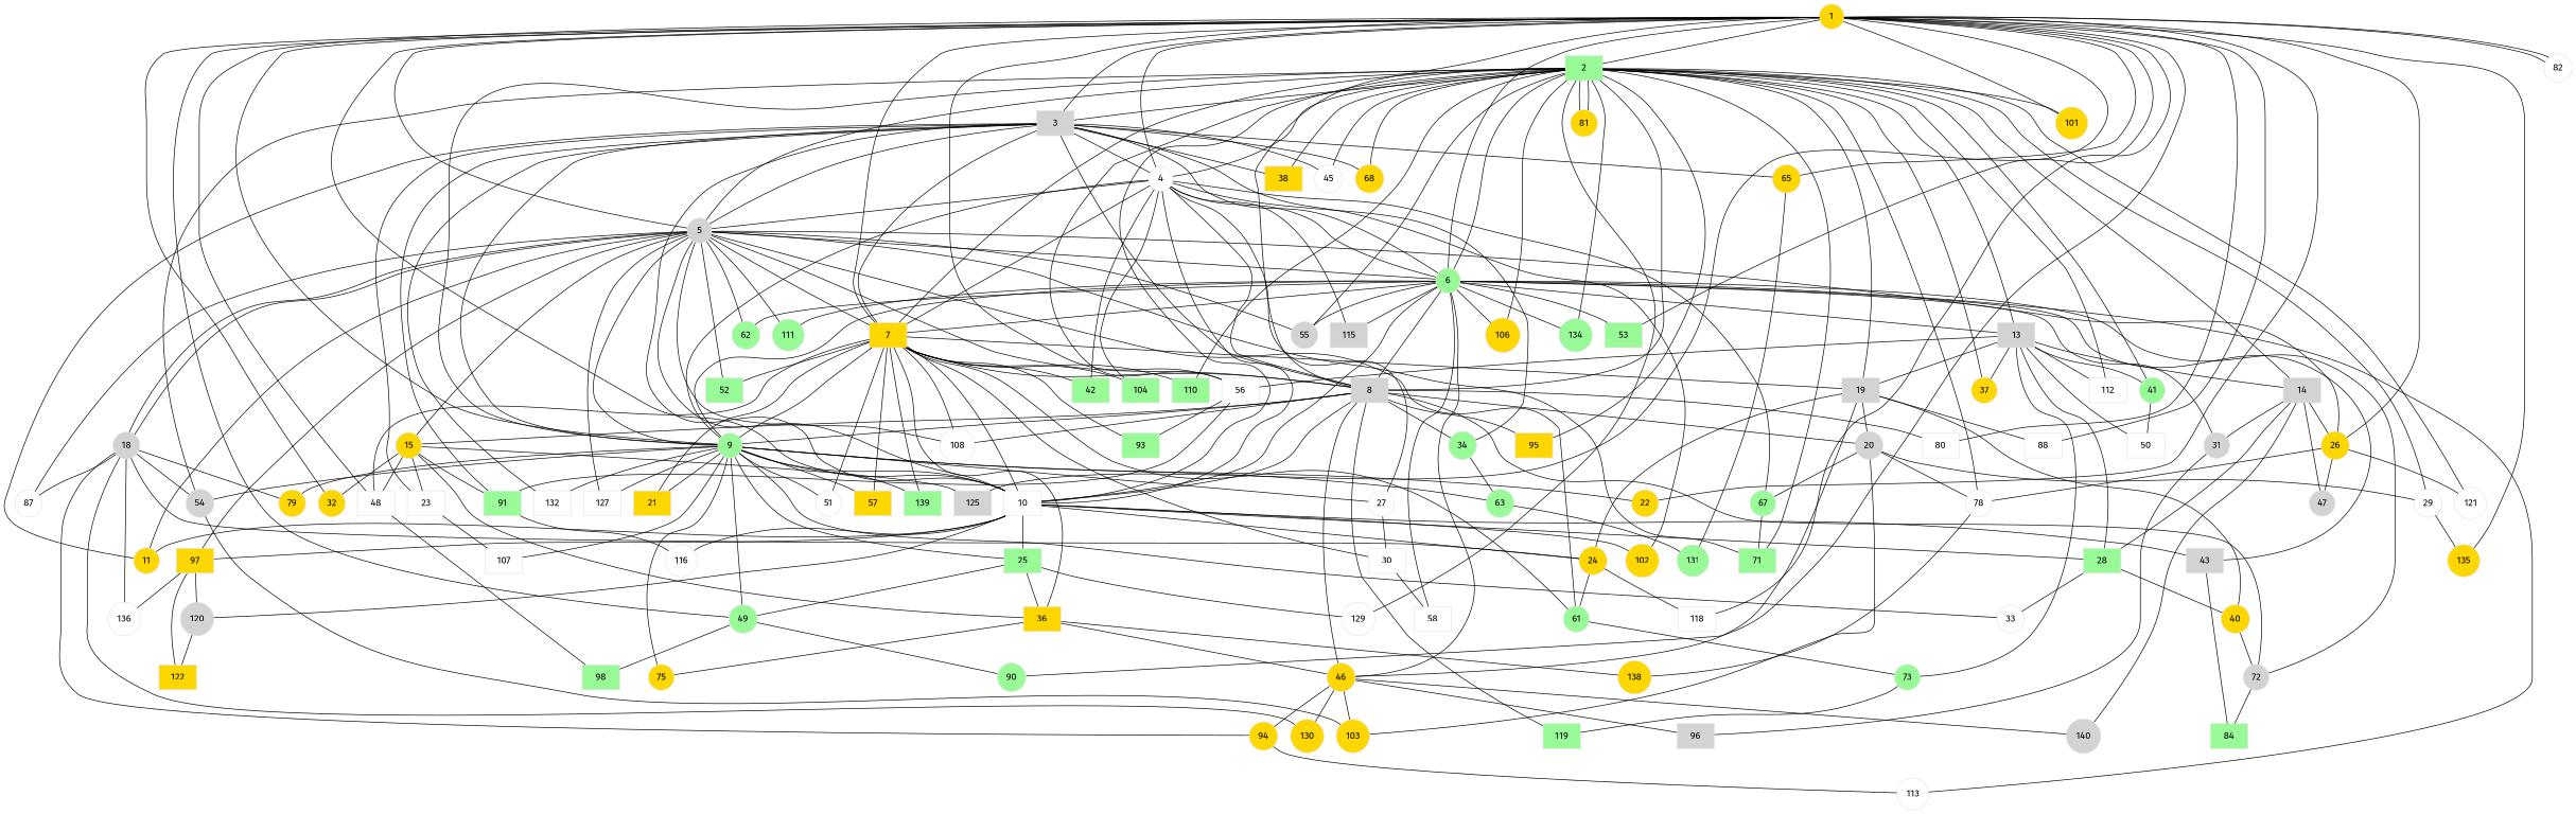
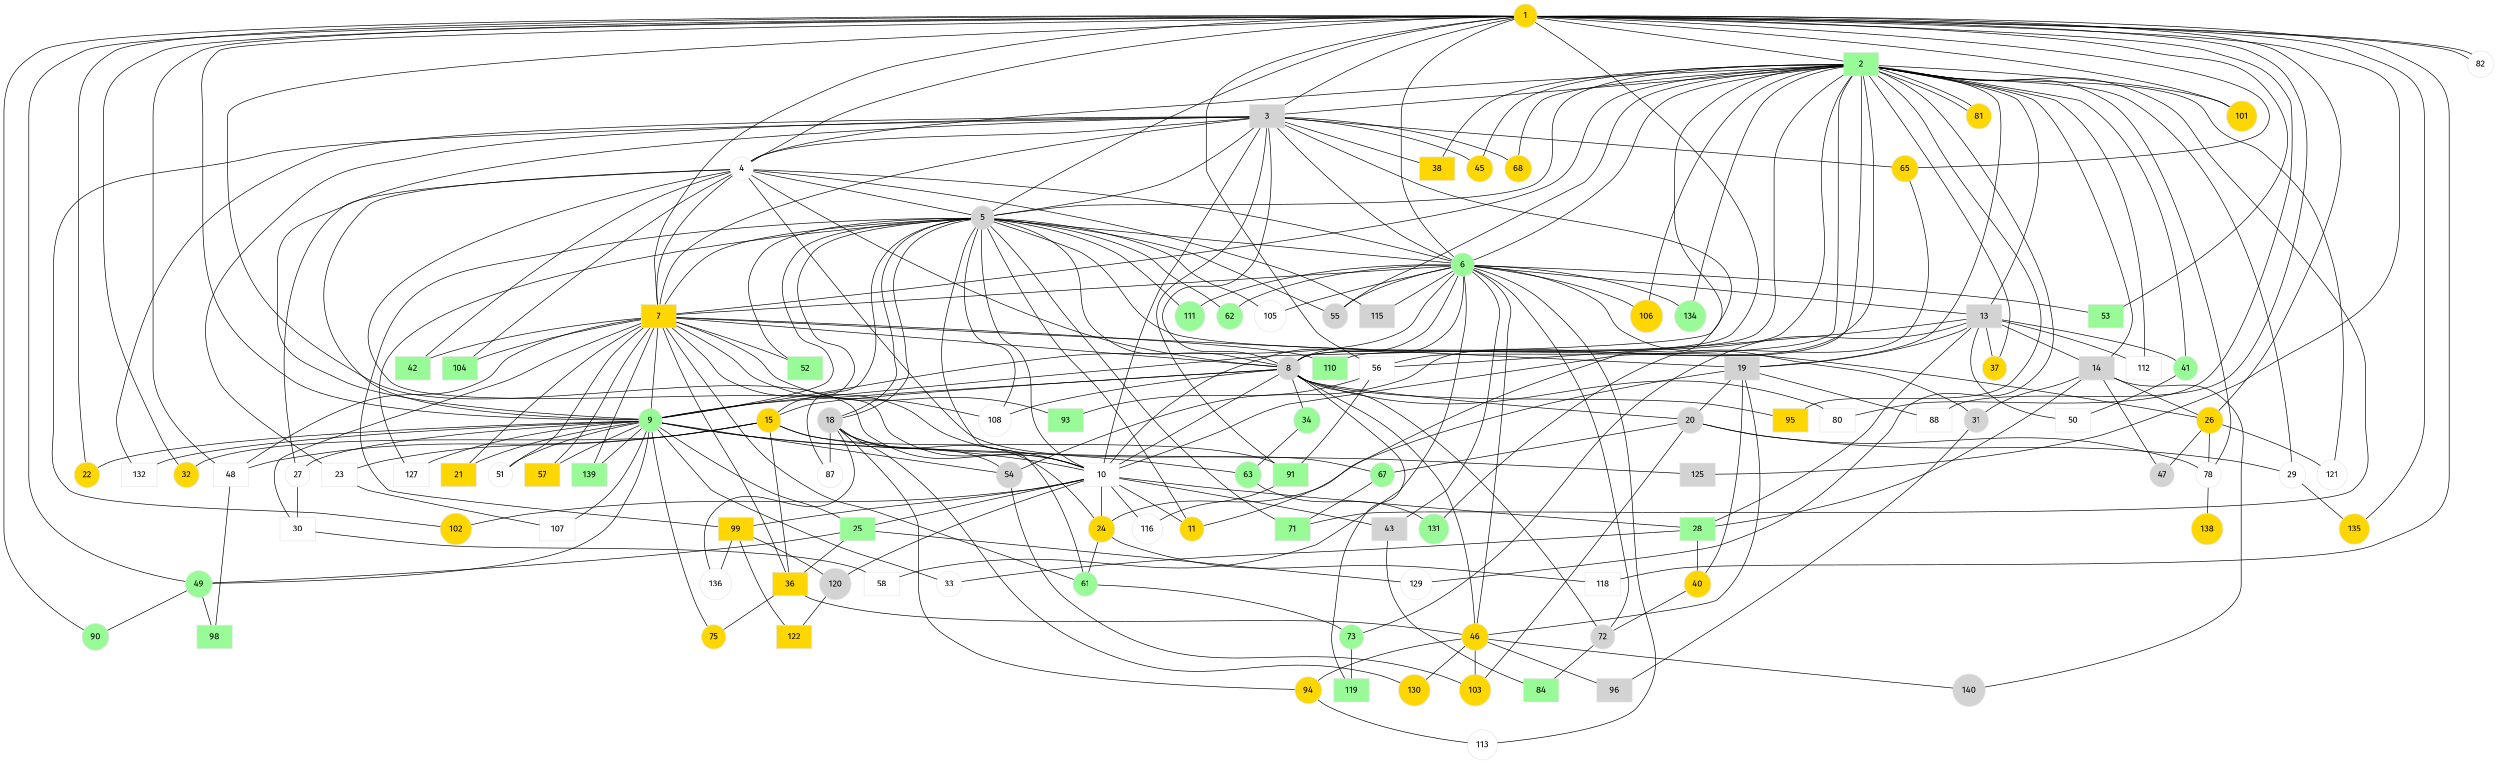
  graph {
    fontname="Fira Sans"
    node [color=gray90 fillcolor=gold fontname="Fira Sans" shape=circle style=filled]
    edge [fontname="Fira Sans"]
    1 [super="+126"]
    2 [fillcolor=palegreen shape=box super="+12"]
    3 [fillcolor=lightgrey shape=box super="+39"]
    4 [fillcolor=white super="+76"]
    5 [fillcolor=lightgrey super="+35"]
    6 [fillcolor=palegreen super="+85"]
    7 [shape=box super="+59"]
-   8 [fillcolor=lightgrey shape=box super="+70"]
+   8 [fillcolor=lightgrey super="+70"]
    9 [fillcolor=palegreen super="+16"]
    10 [fillcolor=white shape=box super="+100"]
    22
    26 [super="+60"]
    32
    48 [fillcolor=white shape=box super="+89"]
    49 [fillcolor=palegreen]
    53 [fillcolor=palegreen shape=box]
    56 [fillcolor=white shape=box super="+66"]
    65
    80 [fillcolor=white shape=box]
    82 [fillcolor=white]
    88 [fillcolor=white shape=box]
    90 [fillcolor=palegreen]
    101
    118 [fillcolor=white shape=box]
    125 [fillcolor=lightgrey shape=box]
    135
    13 [fillcolor=lightgrey shape=box super="+17"]
    14 [fillcolor=lightgrey shape=box]
    19 [fillcolor=lightgrey shape=box super="+109"]
    29 [fillcolor=white]
    37
    38 [shape=box]
    41 [fillcolor=palegreen]
-   45 [fillcolor=white]
+   45
    54 [fillcolor=lightgrey super="+124"]
    55 [fillcolor=lightgrey super="+114"]
    68
    71 [fillcolor=palegreen shape=box super="+92"]
    78 [fillcolor=white]
    81
    95 [shape=box]
    106
    110 [fillcolor=palegreen shape=box]
    112 [fillcolor=white shape=box]
    121 [fillcolor=white]
    129 [fillcolor=white]
    134 [fillcolor=palegreen]
    11
    23 [fillcolor=white shape=box]
    91 [fillcolor=palegreen shape=box]
    102
    132 [fillcolor=white shape=box]
    27 [fillcolor=white]
    34 [fillcolor=palegreen]
    42 [fillcolor=palegreen shape=box]
    67 [fillcolor=palegreen]
    104 [fillcolor=palegreen shape=box]
    115 [fillcolor=lightgrey shape=box]
    15 [super="+97"]
    18 [fillcolor=lightgrey super="+77"]
    52 [fillcolor=palegreen shape=box]
    61 [fillcolor=palegreen super="+69"]
    62 [fillcolor=palegreen]
    87 [fillcolor=white]
-   99 [shape=box label=97]
+   99 [shape=box]
+   105 [fillcolor=white]
    108 [fillcolor=white super="+128"]
    111 [fillcolor=palegreen]
    127 [fillcolor=white shape=box]
    31 [fillcolor=lightgrey]
    43 [fillcolor=lightgrey shape=box super="+44"]
    46 [super="+83"]
    58 [fillcolor=white shape=box]
    72 [fillcolor=lightgrey super="+86"]
    113 [fillcolor=white]
    21 [shape=box]
    30 [fillcolor=white shape=box]
    36 [shape=box super="+64"]
    51 [fillcolor=white]
    57 [shape=box]
    93 [fillcolor=palegreen shape=box]
    139 [fillcolor=palegreen shape=box]
    20 [fillcolor=lightgrey super="+117"]
    119 [fillcolor=palegreen shape=box]
    25 [fillcolor=palegreen shape=box super="+123"]
    33 [fillcolor=white]
    63 [fillcolor=palegreen]
    75
-   79
    107 [fillcolor=white shape=box]
    24 [super="+74"]
    28 [fillcolor=palegreen shape=box super="+133"]
    116 [fillcolor=white]
    120 [fillcolor=lightgrey]
    47 [fillcolor=lightgrey]
    98 [fillcolor=palegreen shape=box]
    131 [fillcolor=palegreen]
    50 [fillcolor=white shape=box]
    73 [fillcolor=palegreen]
    140 [fillcolor=lightgrey]
    40
    103 [super="+137"]
    138
    94
    130
    136 [fillcolor=white]
    122 [shape=box]
    96 [fillcolor=lightgrey shape=box]
    84 [fillcolor=palegreen shape=box]
    1 -- 2
    1 -- 3
    1 -- 4
    1 -- 5
    1 -- 6
    1 -- 7
    1 -- 8
    1 -- 9
    1 -- 10
    1 -- 22
    1 -- 26
    1 -- 32
    1 -- 48
    1 -- 49
    1 -- 53
    1 -- 56
    1 -- 65
    1 -- 80
    1 -- 82
    1 -- 82
    1 -- 88
    1 -- 90
    1 -- 101
    1 -- 118
    1 -- 125
    1 -- 135
    2 -- 3
    2 -- 4
    2 -- 5
    2 -- 6
    2 -- 7
    2 -- 8
    2 -- 9
    2 -- 10
    2 -- 56
    2 -- 101
    2 -- 13 [weight=2]
    2 -- 14
    2 -- 19
    2 -- 29
    2 -- 37
    2 -- 38
    2 -- 41
    2 -- 45
    2 -- 54
    2 -- 55
    2 -- 68
    2 -- 71
    2 -- 78
    2 -- 81
    2 -- 81
    2 -- 95
    2 -- 106
    2 -- 110
    2 -- 112
    2 -- 121
    2 -- 129
    2 -- 134
    3 -- 4
    3 -- 5 [weight=2]
    3 -- 6
    3 -- 7
    3 -- 8
    3 -- 9
    3 -- 10
    3 -- 65
    3 -- 38
    3 -- 45
    3 -- 68
    3 -- 11
    3 -- 23
    3 -- 91
    3 -- 102
    3 -- 132
    4 -- 5
    4 -- 6
    4 -- 7 [weight=2]
    4 -- 8
    4 -- 9
    4 -- 10
    4 -- 27
-   4 -- 34
    4 -- 42
    4 -- 67
    4 -- 104
    4 -- 115
    5 -- 6
    5 -- 7
    5 -- 8
    5 -- 9 [weight=2]
    5 -- 10
    5 -- 26
    5 -- 55
    5 -- 71
    5 -- 11
    5 -- 15
    5 -- 18
    5 -- 18
    5 -- 52
    5 -- 61
    5 -- 62
    5 -- 87
    5 -- 99
+   5 -- 105
    5 -- 108
    5 -- 111
    5 -- 127
    6 -- 7
    6 -- 8
    6 -- 9
    6 -- 10
    6 -- 53
    6 -- 13
    6 -- 55
    6 -- 106
    6 -- 134
    6 -- 115
    6 -- 62
+   6 -- 105
    6 -- 111
    6 -- 31
    6 -- 43 [weight=2]
    6 -- 46
    6 -- 58
    6 -- 72
    6 -- 113
    7 -- 8
    7 -- 9
    7 -- 10
    7 -- 48
    7 -- 19
    7 -- 110
    7 -- 42
    7 -- 104
    7 -- 52
    7 -- 61
    7 -- 108
    7 -- 21
    7 -- 30
    7 -- 36
    7 -- 51 [weight=2]
    7 -- 57
    7 -- 93
    7 -- 139
    8 -- 9
    8 -- 10
    8 -- 80
    8 -- 95
    8 -- 34
    8 -- 15
    8 -- 108
    8 -- 46 [weight=2]
    8 -- 72
    8 -- 20
    8 -- 119
    9 -- 10
    9 -- 22
    9 -- 49
    9 -- 54 [weight=2]
    9 -- 132
    9 -- 27
    9 -- 127
    9 -- 21
    9 -- 51
    9 -- 57
    9 -- 139
    9 -- 25
    9 -- 33
    9 -- 63
    9 -- 75
-   9 -- 79
    9 -- 107
    10 -- 11
    10 -- 102
    10 -- 99
    10 -- 43
    10 -- 25
    10 -- 24 [weight=2]
    10 -- 28
    10 -- 116
    10 -- 120
    26 -- 78
    26 -- 121
    26 -- 47
    48 -- 98
    49 -- 90
    49 -- 98
    56 -- 91
    56 -- 93
    65 -- 131
    13 -- 56
    13 -- 14
    13 -- 19
    13 -- 37
    13 -- 41
    13 -- 112
    13 -- 28
    13 -- 50
    13 -- 73
    14 -- 26
    14 -- 31
    14 -- 28
    14 -- 47
    14 -- 140
    19 -- 88
    19 -- 46
    19 -- 20
    19 -- 24
    19 -- 40
    29 -- 135
    41 -- 50
    54 -- 103
    78 -- 138
    23 -- 107
    91 -- 116
    27 -- 30
    34 -- 63
    67 -- 71
    15 -- 32
    15 -- 48
    15 -- 125
    15 -- 23
    15 -- 91
    15 -- 36
    18 -- 54
    18 -- 87
-   18 -- 79
    18 -- 24
    18 -- 94
    18 -- 130
    18 -- 136
    61 -- 73
    99 -- 120
    99 -- 136
    99 -- 122
    31 -- 96
    43 -- 84
    46 -- 140
    46 -- 103
    46 -- 94
    46 -- 130
    46 -- 96
    72 -- 84
    30 -- 58
    36 -- 46
    36 -- 75
-   36 -- 138
    20 -- 29
    20 -- 78
    20 -- 67
    20 -- 103
    25 -- 49
    25 -- 129
    25 -- 36
    63 -- 131
    24 -- 118
    24 -- 61
    28 -- 33
    28 -- 40
    120 -- 122
    73 -- 119
    40 -- 72
    94 -- 113
  }
